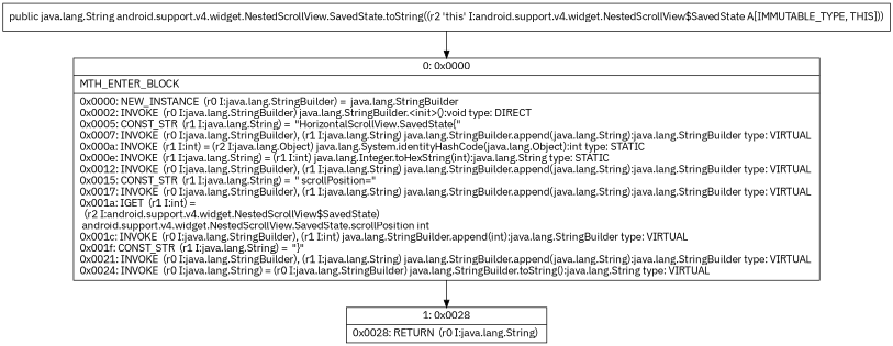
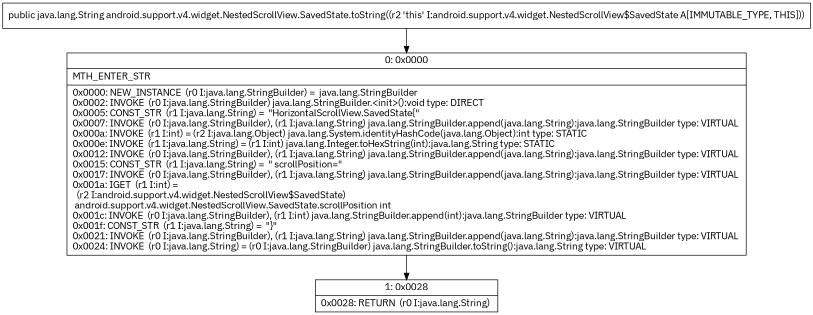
  digraph {
    fontname="IBM Plex Sans"
    node [shape=record fontname="IBM Plex Sans"]
    edge [fontname="IBM Plex Sans"]
-   n1 [label="{0\:\ 0x0000|MTH_ENTER_BLOCK\l|0x0000: NEW_INSTANCE  (r0 I:java.lang.StringBuilder) =  java.lang.StringBuilder \l0x0002: INVOKE  (r0 I:java.lang.StringBuilder) java.lang.StringBuilder.\<init\>():void type: DIRECT \l0x0005: CONST_STR  (r1 I:java.lang.String) =  \"HorizontalScrollView.SavedState\{\" \l0x0007: INVOKE  (r0 I:java.lang.StringBuilder), (r1 I:java.lang.String) java.lang.StringBuilder.append(java.lang.String):java.lang.StringBuilder type: VIRTUAL \l0x000a: INVOKE  (r1 I:int) = (r2 I:java.lang.Object) java.lang.System.identityHashCode(java.lang.Object):int type: STATIC \l0x000e: INVOKE  (r1 I:java.lang.String) = (r1 I:int) java.lang.Integer.toHexString(int):java.lang.String type: STATIC \l0x0012: INVOKE  (r0 I:java.lang.StringBuilder), (r1 I:java.lang.String) java.lang.StringBuilder.append(java.lang.String):java.lang.StringBuilder type: VIRTUAL \l0x0015: CONST_STR  (r1 I:java.lang.String) =  \" scrollPosition=\" \l0x0017: INVOKE  (r0 I:java.lang.StringBuilder), (r1 I:java.lang.String) java.lang.StringBuilder.append(java.lang.String):java.lang.StringBuilder type: VIRTUAL \l0x001a: IGET  (r1 I:int) = \l  (r2 I:android.support.v4.widget.NestedScrollView$SavedState)\l android.support.v4.widget.NestedScrollView.SavedState.scrollPosition int \l0x001c: INVOKE  (r0 I:java.lang.StringBuilder), (r1 I:int) java.lang.StringBuilder.append(int):java.lang.StringBuilder type: VIRTUAL \l0x001f: CONST_STR  (r1 I:java.lang.String) =  \"\}\" \l0x0021: INVOKE  (r0 I:java.lang.StringBuilder), (r1 I:java.lang.String) java.lang.StringBuilder.append(java.lang.String):java.lang.StringBuilder type: VIRTUAL \l0x0024: INVOKE  (r0 I:java.lang.String) = (r0 I:java.lang.StringBuilder) java.lang.StringBuilder.toString():java.lang.String type: VIRTUAL \l}"]
+   n1 [label="{0\:\ 0x0000|MTH_ENTER_STR\l|0x0000: NEW_INSTANCE  (r0 I:java.lang.StringBuilder) =  java.lang.StringBuilder \l0x0002: INVOKE  (r0 I:java.lang.StringBuilder) java.lang.StringBuilder.\<init\>():void type: DIRECT \l0x0005: CONST_STR  (r1 I:java.lang.String) =  \"HorizontalScrollView.SavedState\{\" \l0x0007: INVOKE  (r0 I:java.lang.StringBuilder), (r1 I:java.lang.String) java.lang.StringBuilder.append(java.lang.String):java.lang.StringBuilder type: VIRTUAL \l0x000a: INVOKE  (r1 I:int) = (r2 I:java.lang.Object) java.lang.System.identityHashCode(java.lang.Object):int type: STATIC \l0x000e: INVOKE  (r1 I:java.lang.String) = (r1 I:int) java.lang.Integer.toHexString(int):java.lang.String type: STATIC \l0x0012: INVOKE  (r0 I:java.lang.StringBuilder), (r1 I:java.lang.String) java.lang.StringBuilder.append(java.lang.String):java.lang.StringBuilder type: VIRTUAL \l0x0015: CONST_STR  (r1 I:java.lang.String) =  \" scrollPosition=\" \l0x0017: INVOKE  (r0 I:java.lang.StringBuilder), (r1 I:java.lang.String) java.lang.StringBuilder.append(java.lang.String):java.lang.StringBuilder type: VIRTUAL \l0x001a: IGET  (r1 I:int) = \l  (r2 I:android.support.v4.widget.NestedScrollView$SavedState)\l android.support.v4.widget.NestedScrollView.SavedState.scrollPosition int \l0x001c: INVOKE  (r0 I:java.lang.StringBuilder), (r1 I:int) java.lang.StringBuilder.append(int):java.lang.StringBuilder type: VIRTUAL \l0x001f: CONST_STR  (r1 I:java.lang.String) =  \"\}\" \l0x0021: INVOKE  (r0 I:java.lang.StringBuilder), (r1 I:java.lang.String) java.lang.StringBuilder.append(java.lang.String):java.lang.StringBuilder type: VIRTUAL \l0x0024: INVOKE  (r0 I:java.lang.String) = (r0 I:java.lang.StringBuilder) java.lang.StringBuilder.toString():java.lang.String type: VIRTUAL \l}"]
    n2 [label="{1\:\ 0x0028|0x0028: RETURN  (r0 I:java.lang.String) \l}"]
    n3 [label="{public java.lang.String android.support.v4.widget.NestedScrollView.SavedState.toString((r2 'this' I:android.support.v4.widget.NestedScrollView$SavedState A[IMMUTABLE_TYPE, THIS])) }"]
    n1 -> n2
    n3 -> n1
  }
